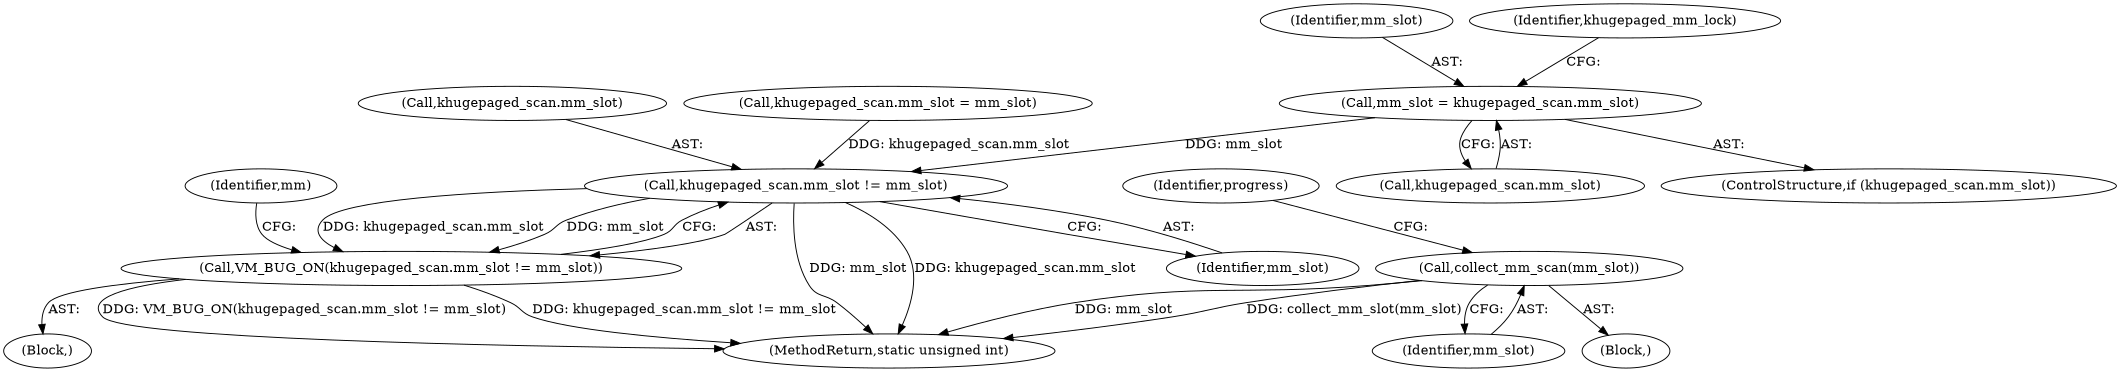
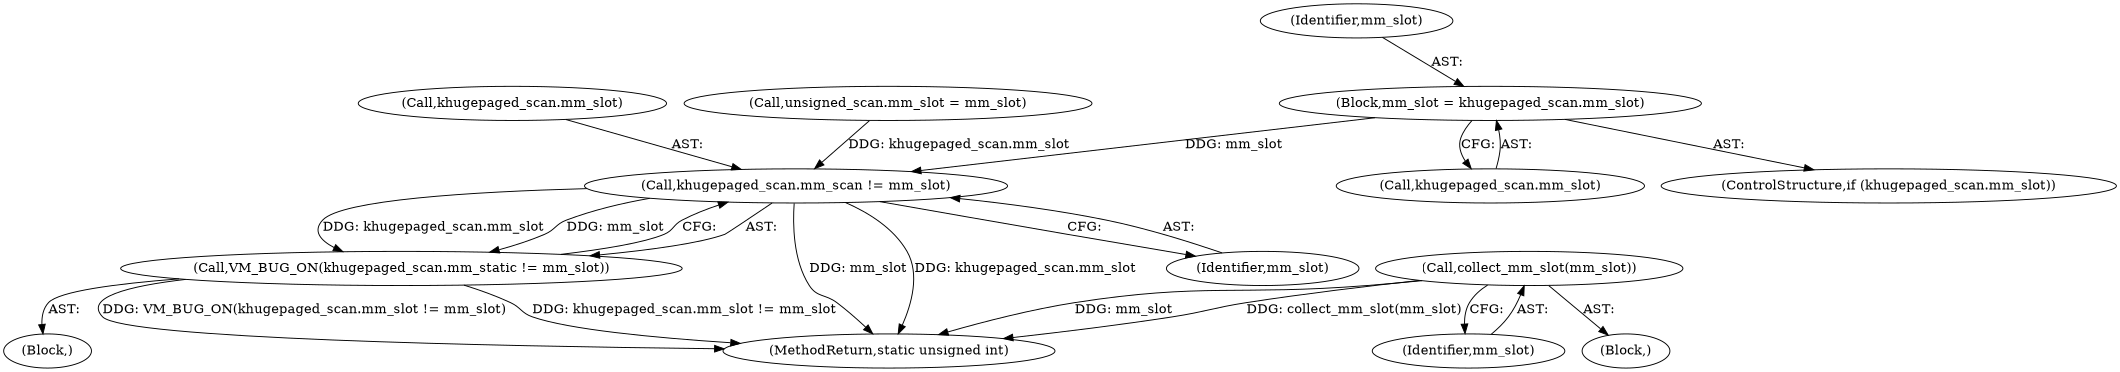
  digraph {
-   n1 [label="(Call,mm_slot = khugepaged_scan.mm_slot)"]
-   n2 [label="(Call,khugepaged_scan.mm_slot != mm_slot)"]
+   n1 [label="(Block,mm_slot = khugepaged_scan.mm_slot)"]
+   n2 [label="(Call,khugepaged_scan.mm_scan != mm_slot)"]
    n3 [label="(ControlStructure,if (khugepaged_scan.mm_slot))"]
    n4 [label="(Call,khugepaged_scan.mm_slot)"]
-   n5 [label="(Call,VM_BUG_ON(khugepaged_scan.mm_slot != mm_slot))"]
+   n5 [label="(Call,VM_BUG_ON(khugepaged_scan.mm_static != mm_slot))"]
    n6 [label="(MethodReturn,static unsigned int)"]
    n7 [label="(Identifier,mm_slot)"]
    n8 [label="(Block,)"]
-   n9 [label="(Call,collect_mm_scan(mm_slot))"]
+   n9 [label="(Call,collect_mm_slot(mm_slot))"]
    n10 [label="(Identifier,mm_slot)"]
    n11 [label="(Block,)"]
    n12 [label="(Identifier,mm_slot)"]
    n13 [label="(Call,khugepaged_scan.mm_slot)"]
-   n14 [label="(Identifier,khugepaged_mm_lock)"]
-   n15 [label="(Identifier,mm)"]
-   n16 [label="(Call,khugepaged_scan.mm_slot = mm_slot)"]
-   n17 [label="(Identifier,progress)"]
+   n16 [label="(Call,unsigned_scan.mm_slot = mm_slot)"]
    n1 -> n2 [label="DDG: mm_slot"]
    n1 -> n3 [label="AST: "]
    n1 -> n4 [label="CFG: "]
    n2 -> n5 [label="AST: "]
    n2 -> n5 [label="DDG: khugepaged_scan.mm_slot"]
    n2 -> n5 [label="DDG: mm_slot"]
    n2 -> n6 [label="DDG: mm_slot"]
    n2 -> n6 [label="DDG: khugepaged_scan.mm_slot"]
    n2 -> n7 [label="CFG: "]
    n4 -> n1 [label="AST: "]
    n5 -> n2 [label="CFG: "]
    n5 -> n6 [label="DDG: khugepaged_scan.mm_slot != mm_slot"]
    n5 -> n6 [label="DDG: VM_BUG_ON(khugepaged_scan.mm_slot != mm_slot)"]
    n5 -> n8 [label="AST: "]
    n7 -> n2 [label="AST: "]
    n9 -> n6 [label="DDG: mm_slot"]
    n9 -> n6 [label="DDG: collect_mm_slot(mm_slot)"]
    n9 -> n10 [label="CFG: "]
    n9 -> n11 [label="AST: "]
    n10 -> n9 [label="AST: "]
    n12 -> n1 [label="AST: "]
    n13 -> n2 [label="AST: "]
-   n14 -> n1 [label="CFG: "]
-   n15 -> n5 [label="CFG: "]
    n16 -> n2 [label="DDG: khugepaged_scan.mm_slot"]
-   n17 -> n9 [label="CFG: "]
  }
